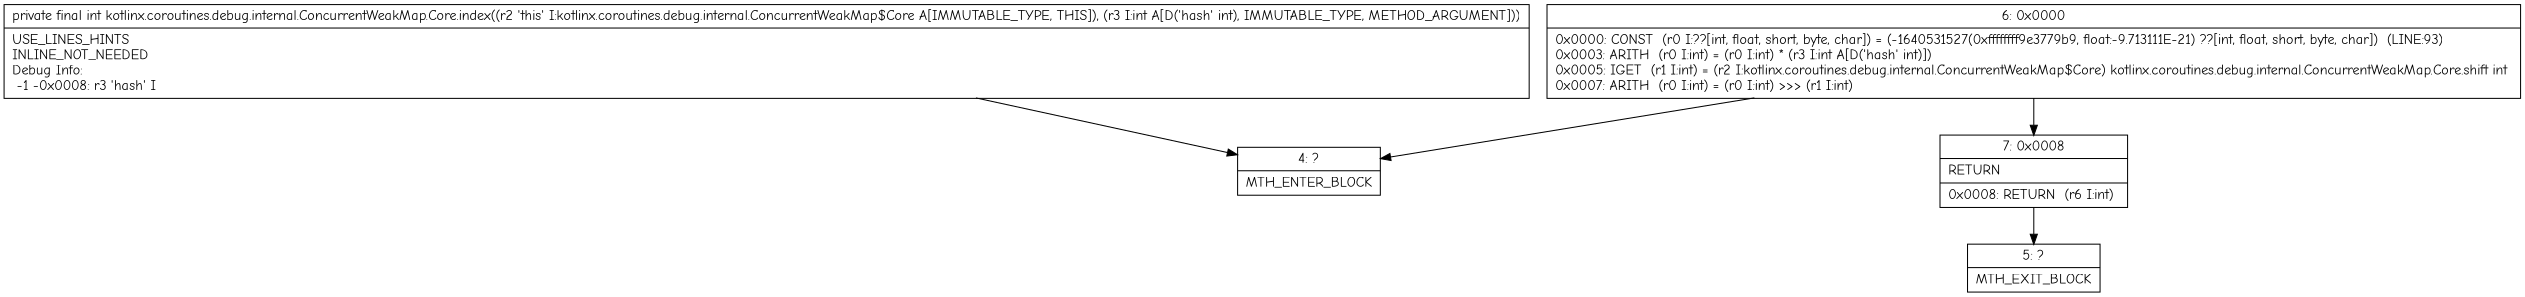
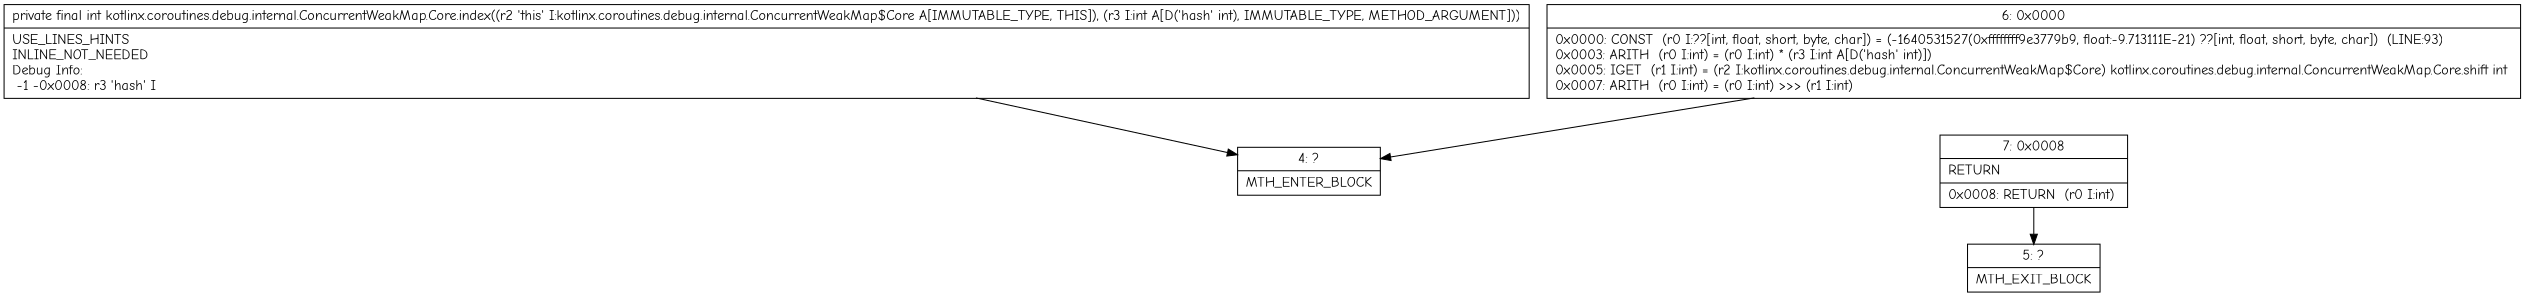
  digraph {
    fontname="Comic Neue"
    node [fontname="Comic Neue" shape=record]
    edge [fontname="Comic Neue"]
    n1 [label="{4\:\ ?|MTH_ENTER_BLOCK\l}"]
    n2 [label="{6\:\ 0x0000|0x0000: CONST  (r0 I:??[int, float, short, byte, char]) = (\-1640531527(0xffffffff9e3779b9, float:\-9.713111E\-21) ??[int, float, short, byte, char])  (LINE:93)\l0x0003: ARITH  (r0 I:int) = (r0 I:int) * (r3 I:int A[D('hash' int)]) \l0x0005: IGET  (r1 I:int) = (r2 I:kotlinx.coroutines.debug.internal.ConcurrentWeakMap$Core) kotlinx.coroutines.debug.internal.ConcurrentWeakMap.Core.shift int \l0x0007: ARITH  (r0 I:int) = (r0 I:int) \>\>\> (r1 I:int) \l}"]
-   n3 [label="{7\:\ 0x0008|RETURN\l|0x0008: RETURN  (r6 I:int) \l}"]
+   n3 [label="{7\:\ 0x0008|RETURN\l|0x0008: RETURN  (r0 I:int) \l}"]
    n4 [label="{5\:\ ?|MTH_EXIT_BLOCK\l}"]
    n5 [label="{private final int kotlinx.coroutines.debug.internal.ConcurrentWeakMap.Core.index((r2 'this' I:kotlinx.coroutines.debug.internal.ConcurrentWeakMap$Core A[IMMUTABLE_TYPE, THIS]), (r3 I:int A[D('hash' int), IMMUTABLE_TYPE, METHOD_ARGUMENT]))  | USE_LINES_HINTS\lINLINE_NOT_NEEDED\lDebug Info:\l  \-1 \-0x0008: r3 'hash' I\l}"]
    n2 -> n1
-   n2 -> n3
    n3 -> n4
    n5 -> n1
  }
